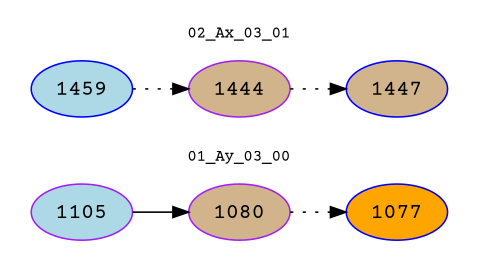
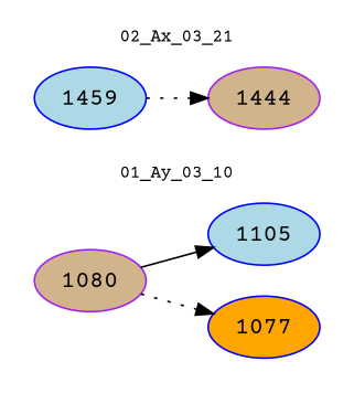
  digraph {
    fontname="Courier Prime"
    rankdir=LR
    node [color=purple fillcolor=tan fontname="Courier Prime" style=filled]
    edge [color=black fontname="Courier Prime" style=dotted]
    n1 [label=1080]
    n2 [color=blue fillcolor=orange label=1077]
-   n3 [fillcolor=lightblue label=1105]
+   n3 [color=blue fillcolor=lightblue label=1105]
    n4 [label=1444]
    n5 [color=blue fillcolor=lightblue label=1459]
-   n6 [color=blue label=1447]
    subgraph cluster_1 {
      color=white
      fontsize=10
-     label="01_Ay_03_00"
+     label="01_Ay_03_10"
      n1
      n2
      n3
    }
    subgraph cluster_2 {
      color=white
      fontsize=10
-     label="02_Ax_03_01"
+     label="02_Ax_03_21"
      n4
      n5
-     n6
    }
    n1 -> n2
-   n3 -> n1 [style=solid]
-   n4 -> n6
+   n1 -> n3 [style=solid]
    n5 -> n4
  }
